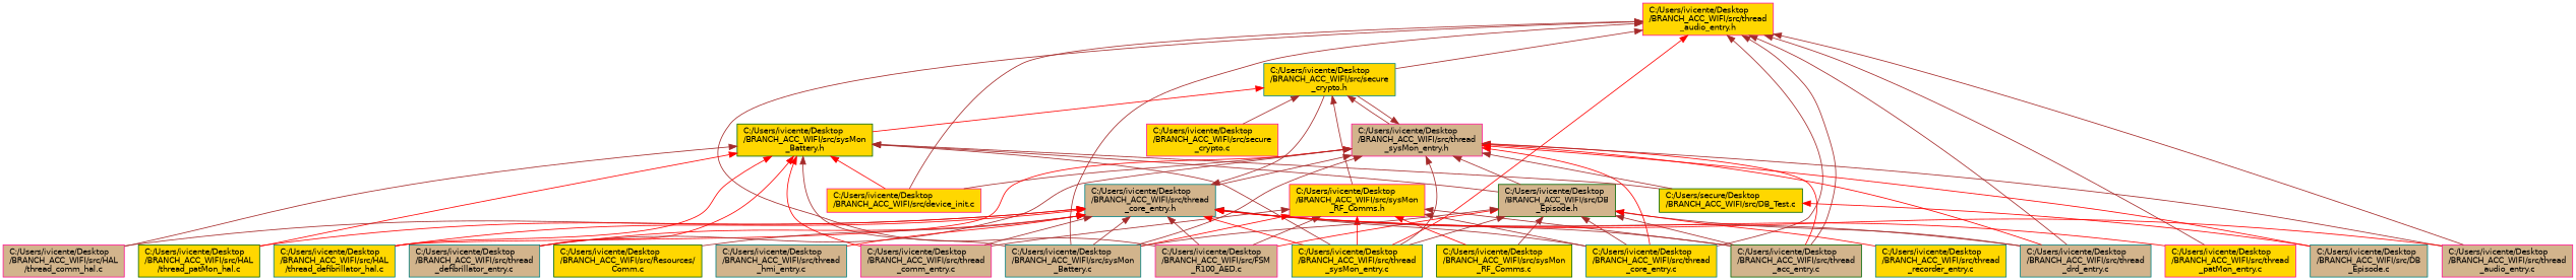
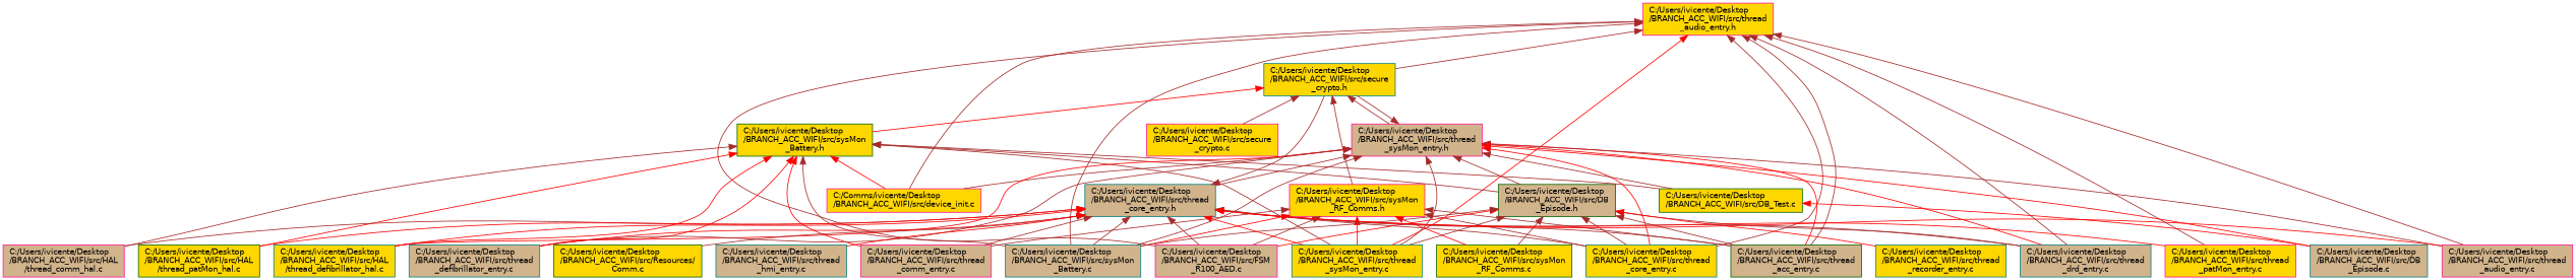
  digraph {
    node [color=teal fillcolor=gold fontname=Helvetica fontsize=10 shape=box style=filled]
    edge [color=brown dir=back fontname=Helvetica fontsize=10 labelfontname=Helvetica labelfontsize=10 style=solid]
    n1 [color=deeppink fontcolor=black height=0.2 label="C:/Users/ivicente/Desktop\l/BRANCH_ACC_WIFI/src/thread\l_audio_entry.h" width=0.4]
    n2 [color=deeppink fillcolor=tan height=0.2 label="C:/Users/ivicente/Desktop\l/BRANCH_ACC_WIFI/src/FSM\l_R100_AED.c" width=0.4]
-   n3 [color=deeppink height=0.2 label="C:/Users/ivicente/Desktop\l/BRANCH_ACC_WIFI/src/device_init.c" width=0.4]
+   n3 [color=deeppink height=0.2 label="C:/Comms/ivicente/Desktop\l/BRANCH_ACC_WIFI/src/device_init.c" width=0.4]
    n4 [height=0.2 label="C:/Users/ivicente/Desktop\l/BRANCH_ACC_WIFI/src/secure\l_crypto.h" width=0.4]
    n5 [fillcolor=tan height=0.2 label="C:/Users/ivicente/Desktop\l/BRANCH_ACC_WIFI/src/sysMon\l_Battery.c" width=0.4]
    n6 [color=darkgreen fillcolor=tan height=0.2 label="C:/Users/ivicente/Desktop\l/BRANCH_ACC_WIFI/src/thread\l_acc_entry.c" width=0.4]
    n7 [height=0.2 label="C:/Users/ivicente/Desktop\l/BRANCH_ACC_WIFI/src/thread\l_core_entry.c" width=0.4]
    n8 [fillcolor=tan height=0.2 label="C:/Users/ivicente/Desktop\l/BRANCH_ACC_WIFI/src/thread\l_drd_entry.c" width=0.4]
    n9 [height=0.2 label="C:/Users/ivicente/Desktop\l/BRANCH_ACC_WIFI/src/thread\l_sysMon_entry.c" width=0.4]
    n10 [color=deeppink fillcolor=tan height=0.2 label="C:/Users/ivicente/Desktop\l/BRANCH_ACC_WIFI/src/thread\l_audio_entry.c" width=0.4]
    n11 [color=deeppink height=0.2 label="C:/Users/ivicente/Desktop\l/BRANCH_ACC_WIFI/src/thread\l_patMon_entry.c" width=0.4]
    n12 [color=deeppink height=0.2 label="C:/Users/ivicente/Desktop\l/BRANCH_ACC_WIFI/src/secure\l_crypto.c" width=0.4]
    n13 [color=darkgreen height=0.2 label="C:/Users/ivicente/Desktop\l/BRANCH_ACC_WIFI/src/sysMon\l_Battery.h" width=0.4]
    n14 [color=deeppink height=0.2 label="C:/Users/ivicente/Desktop\l/BRANCH_ACC_WIFI/src/sysMon\l_RF_Comms.h" width=0.4]
    n15 [color=deeppink fillcolor=tan height=0.2 label="C:/Users/ivicente/Desktop\l/BRANCH_ACC_WIFI/src/thread\l_sysMon_entry.h" width=0.4]
    n16 [color=darkgreen fillcolor=tan height=0.2 label="C:/Users/ivicente/Desktop\l/BRANCH_ACC_WIFI/src/DB\l_Episode.h" width=0.4]
-   n17 [color=darkgreen height=0.2 label="C:/Users/secure/Desktop\l/BRANCH_ACC_WIFI/src/DB_Test.c" width=0.4]
+   n17 [color=darkgreen height=0.2 label="C:/Users/ivicente/Desktop\l/BRANCH_ACC_WIFI/src/DB_Test.c" width=0.4]
    n18 [color=deeppink fillcolor=tan height=0.2 label="C:/Users/ivicente/Desktop\l/BRANCH_ACC_WIFI/src/HAL\l/thread_comm_hal.c" width=0.4]
    n19 [height=0.2 label="C:/Users/ivicente/Desktop\l/BRANCH_ACC_WIFI/src/HAL\l/thread_defibrillator_hal.c" width=0.4]
    n20 [color=darkgreen height=0.2 label="C:/Users/ivicente/Desktop\l/BRANCH_ACC_WIFI/src/HAL\l/thread_patMon_hal.c" width=0.4]
    n21 [color=deeppink fillcolor=tan height=0.2 label="C:/Users/ivicente/Desktop\l/BRANCH_ACC_WIFI/src/thread\l_comm_entry.c" width=0.4]
    n22 [fillcolor=tan height=0.2 label="C:/Users/ivicente/Desktop\l/BRANCH_ACC_WIFI/src/thread\l_defibrillator_entry.c" width=0.4]
    n23 [color=darkgreen height=0.2 label="C:/Users/ivicente/Desktop\l/BRANCH_ACC_WIFI/src/sysMon\l_RF_Comms.c" width=0.4]
    n24 [fillcolor=tan height=0.2 label="C:/Users/ivicente/Desktop\l/BRANCH_ACC_WIFI/src/DB\l_Episode.c" width=0.4]
    n25 [fillcolor=tan height=0.2 label="C:/Users/ivicente/Desktop\l/BRANCH_ACC_WIFI/src/thread\l_core_entry.h" width=0.4]
    n26 [height=0.2 label="C:/Users/ivicente/Desktop\l/BRANCH_ACC_WIFI/src/thread\l_recorder_entry.c" width=0.4]
    n27 [color=darkgreen height=0.2 label="C:/Users/ivicente/Desktop\l/BRANCH_ACC_WIFI/src/Resources/\lComm.c" width=0.4]
    n28 [fillcolor=tan height=0.2 label="C:/Users/ivicente/Desktop\l/BRANCH_ACC_WIFI/src/thread\l_hmi_entry.c" width=0.4]
    n1 -> n2
    n1 -> n3
    n1 -> n4
    n1 -> n5
    n1 -> n6
    n1 -> n7
    n1 -> n8
    n1 -> n9 [color=red]
    n1 -> n10
    n1 -> n11
    n4 -> n12
    n4 -> n13 [color=red]
    n4 -> n14
    n4 -> n15
    n13 -> n3 [color=red]
    n13 -> n5
    n13 -> n9
    n13 -> n16
    n13 -> n17
    n13 -> n18
    n13 -> n19 [color=red]
    n13 -> n20 [color=red]
    n13 -> n21 [color=red]
    n13 -> n22 [color=red]
    n14 -> n2
    n14 -> n5 [color=red]
    n14 -> n6
    n14 -> n7
    n14 -> n9 [color=red]
    n14 -> n21
    n14 -> n23 [color=red]
    n15 -> n3
    n15 -> n4
    n15 -> n5
    n15 -> n6 [color=red]
    n15 -> n7 [color=red]
    n15 -> n8 [color=red]
    n15 -> n9
    n15 -> n10
    n15 -> n16
    n15 -> n17
    n15 -> n19 [color=red]
    n15 -> n22
    n15 -> n24 [color=red]
    n15 -> n25
    n16 -> n2 [color=red]
    n16 -> n5
    n16 -> n6
    n16 -> n7
    n16 -> n8
    n16 -> n9
    n16 -> n23
    n16 -> n26 [color=red]
    n17 -> n24 [color=red]
    n25 -> n2
    n25 -> n4
    n25 -> n5
    n25 -> n6
    n25 -> n7
    n25 -> n8
    n25 -> n9 [color=red]
    n25 -> n10 [color=red]
    n25 -> n11 [color=red]
    n25 -> n18
    n25 -> n19 [color=red]
    n25 -> n20 [color=red]
    n25 -> n21
    n25 -> n22 [color=red]
    n25 -> n27
    n25 -> n28 [color=red]
  }
